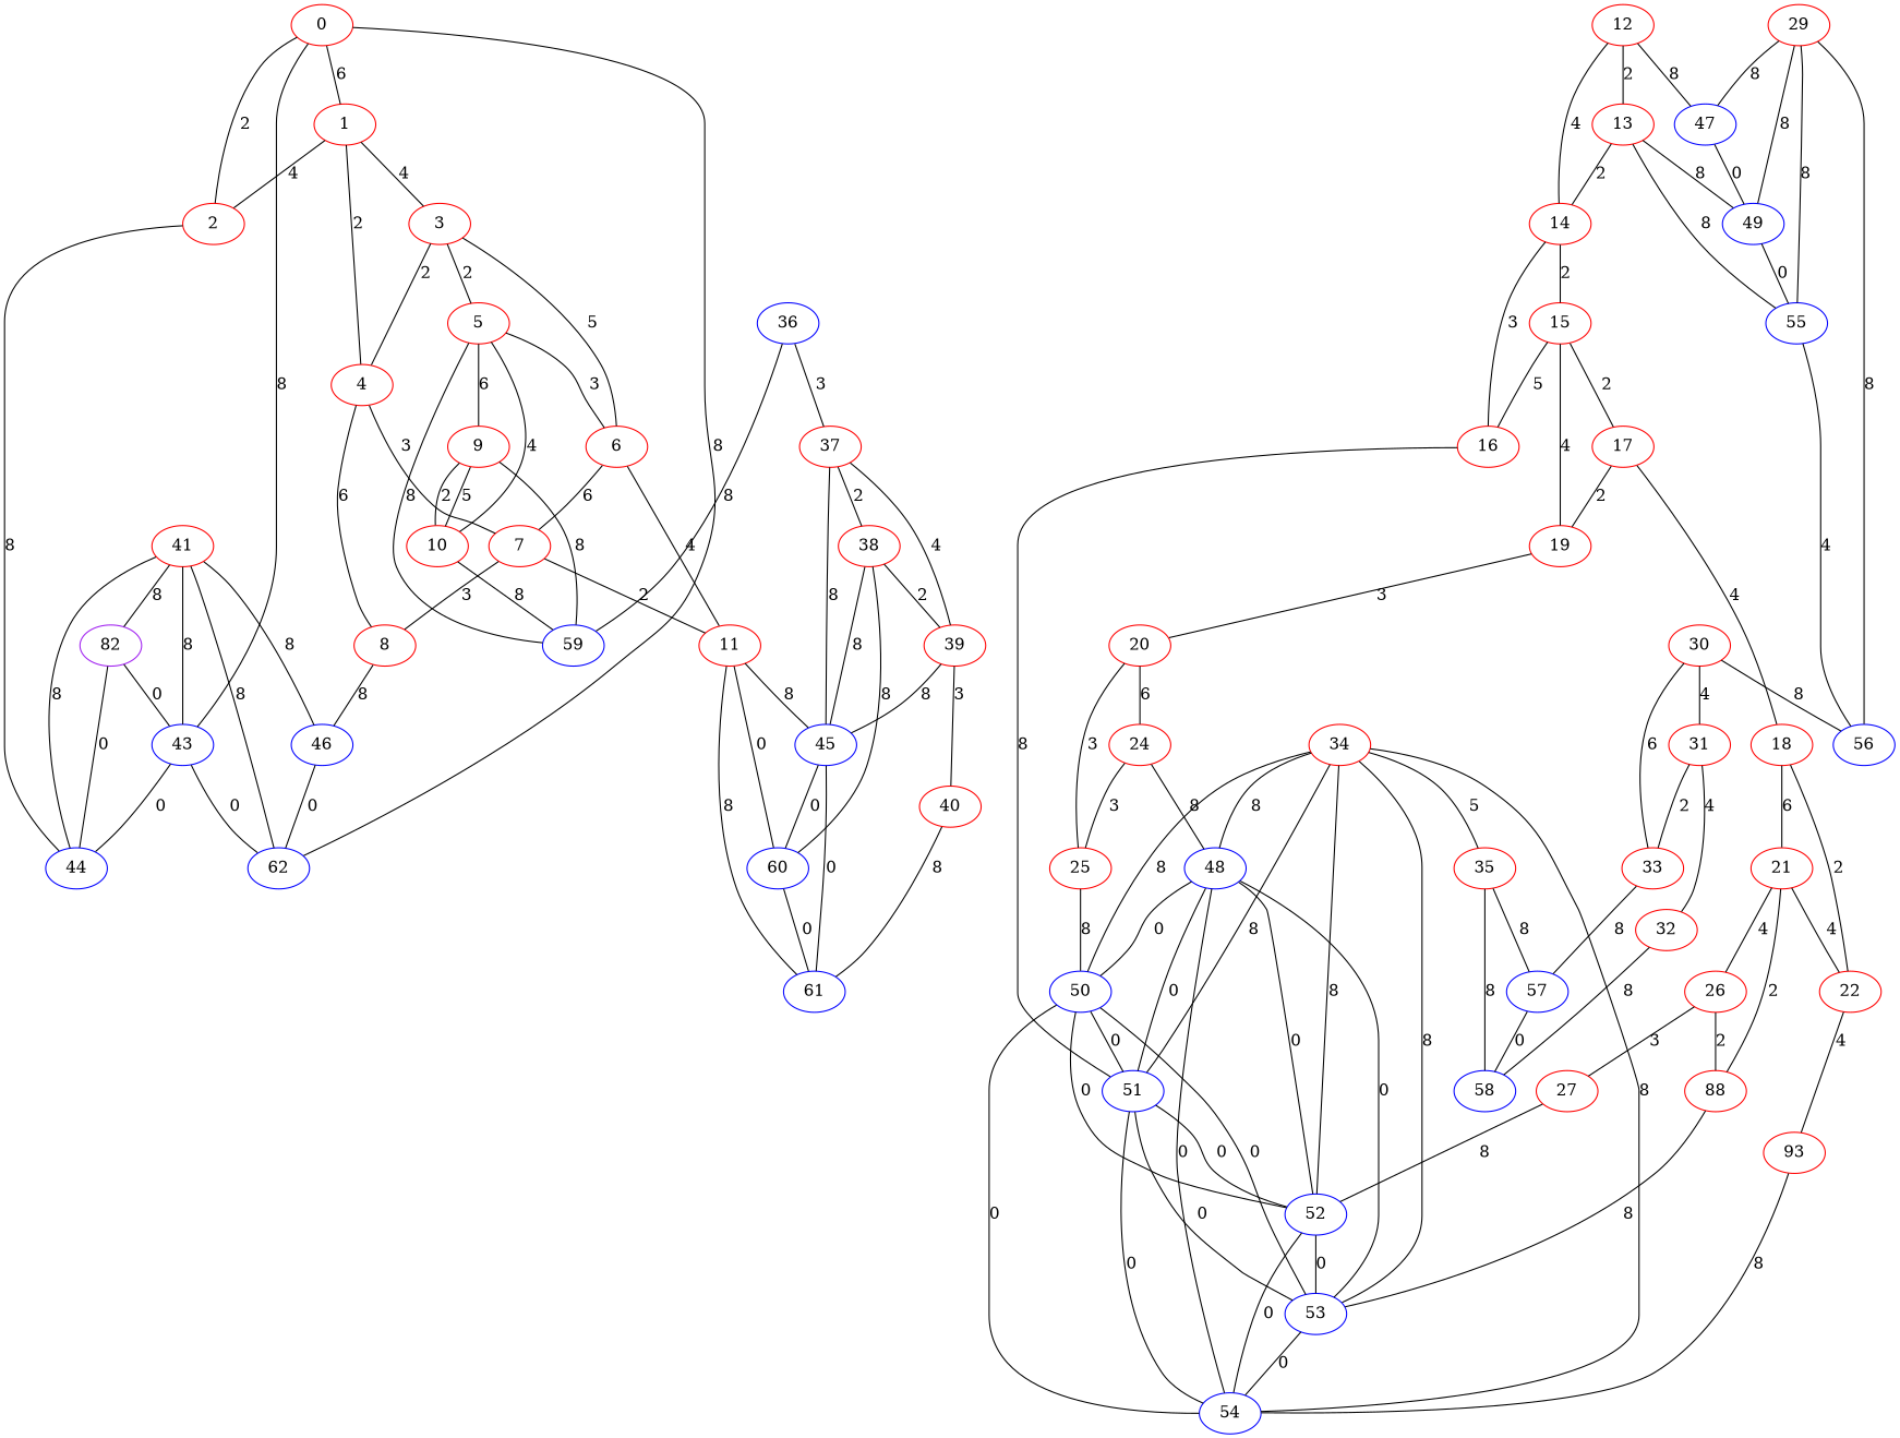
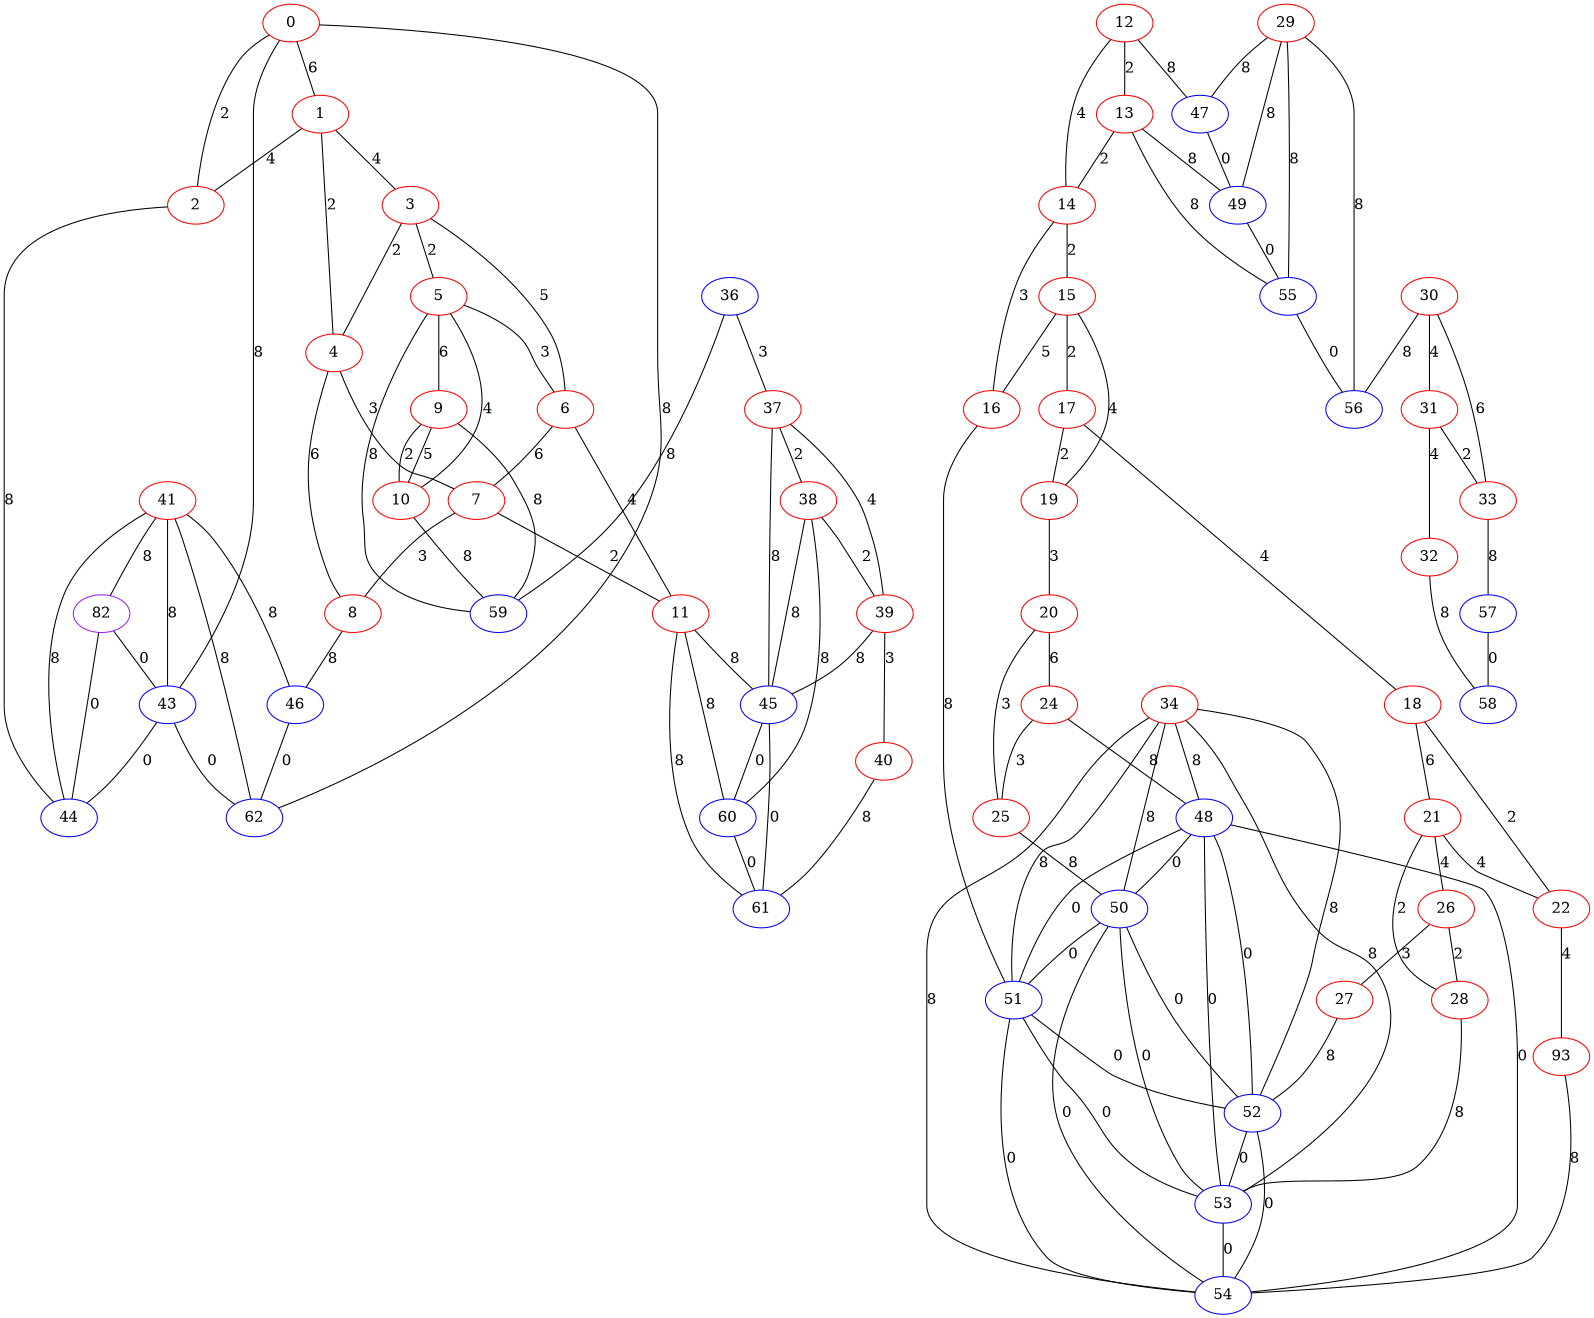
  graph {
    node [color=red weight=1]
    0
    1
    2
    43 [color=blue weight=3]
    62 [color=blue weight=3]
    3
    4
    44 [color=blue weight=3]
    5
    6
    7
    8
    9
    10
    59 [color=blue weight=3]
    11
    46 [color=blue weight=3]
    45 [color=blue weight=3]
    60 [color=blue weight=3]
    61 [color=blue weight=3]
    12
    13
    14
    47 [color=blue weight=3]
    49 [color=blue weight=3]
    55 [color=blue weight=3]
    15
    16
    56 [color=blue weight=3]
    17
    19
    51 [color=blue weight=3]
    18
    20
    54 [color=blue weight=3]
    52 [color=blue weight=3]
    53 [color=blue weight=3]
    21
    22
    26
-   28 [label=88]
+   28
    n42 [label=93]
    24
    25
    48 [color=blue weight=3]
    50 [color=blue weight=3]
    27
    29
    30
    31
    33
    32
    57 [color=blue weight=3]
    58 [color=blue weight=3]
    34
-   35
    36 [color=blue]
    37
    38
    39
    40
    41
    n63 [color=purple label=82 weight=4]
    0 -- 1 [label=6]
    0 -- 2 [label=2]
    0 -- 43 [label=8]
    0 -- 62 [label=8]
    1 -- 2 [label=4]
    1 -- 3 [label=4]
    1 -- 4 [label=2]
    2 -- 44 [label=8]
    43 -- 62 [label=0]
    43 -- 44 [label=0]
    3 -- 4 [label=2]
    3 -- 5 [label=2]
    3 -- 6 [label=5]
    4 -- 7 [label=3]
    4 -- 8 [label=6]
    5 -- 6 [label=3]
    5 -- 9 [label=6]
    5 -- 10 [label=4]
    5 -- 59 [label=8]
    6 -- 7 [label=6]
    6 -- 11 [label=4]
    7 -- 8 [label=3]
    7 -- 11 [label=2]
    8 -- 46 [label=8]
    9 -- 10 [label=5]
    9 -- 10 [label=2]
    9 -- 59 [label=8]
    10 -- 59 [label=8]
    11 -- 45 [label=8]
-   11 -- 60 [label=0]
+   11 -- 60 [label=8]
    11 -- 61 [label=8]
    46 -- 62 [label=0]
    45 -- 60 [label=0]
    45 -- 61 [label=0]
    60 -- 61 [label=0]
    12 -- 13 [label=2]
    12 -- 14 [label=4]
    12 -- 47 [label=8]
    13 -- 14 [label=2]
    13 -- 49 [label=8]
    13 -- 55 [label=8]
    14 -- 15 [label=2]
    14 -- 16 [label=3]
    47 -- 49 [label=0]
    49 -- 55 [label=0]
-   55 -- 56 [label=4]
+   55 -- 56 [label=0]
    15 -- 16 [label=5]
    15 -- 17 [label=2]
    15 -- 19 [label=4]
    16 -- 51 [label=8]
    17 -- 19 [label=2]
    17 -- 18 [label=4]
    19 -- 20 [label=3]
    51 -- 54 [label=0]
    51 -- 52 [label=0]
    51 -- 53 [label=0]
    18 -- 21 [label=6]
    18 -- 22 [label=2]
    20 -- 24 [label=6]
    20 -- 25 [label=3]
    52 -- 54 [label=0]
    52 -- 53 [label=0]
    53 -- 54 [label=0]
    21 -- 22 [label=4]
    21 -- 26 [label=4]
    21 -- 28 [label=2]
    22 -- n42 [label=4]
    26 -- 28 [label=2]
    26 -- 27 [label=3]
    28 -- 53 [label=8]
    n42 -- 54 [label=8]
    24 -- 25 [label=3]
    24 -- 48 [label=8]
    25 -- 50 [label=8]
    48 -- 51 [label=0]
    48 -- 54 [label=0]
    48 -- 52 [label=0]
    48 -- 53 [label=0]
    48 -- 50 [label=0]
    50 -- 51 [label=0]
    50 -- 54 [label=0]
    50 -- 52 [label=0]
    50 -- 53 [label=0]
    27 -- 52 [label=8]
    29 -- 47 [label=8]
    29 -- 49 [label=8]
    29 -- 55 [label=8]
    29 -- 56 [label=8]
    30 -- 56 [label=8]
    30 -- 31 [label=4]
    30 -- 33 [label=6]
    31 -- 33 [label=2]
    31 -- 32 [label=4]
    33 -- 57 [label=8]
    32 -- 58 [label=8]
    57 -- 58 [label=0]
    34 -- 51 [label=8]
    34 -- 54 [label=8]
    34 -- 52 [label=8]
    34 -- 53 [label=8]
    34 -- 48 [label=8]
    34 -- 50 [label=8]
-   34 -- 35 [label=5]
-   35 -- 57 [label=8]
-   35 -- 58 [label=8]
    36 -- 59 [label=8]
    36 -- 37 [label=3]
    37 -- 45 [label=8]
    37 -- 38 [label=2]
    37 -- 39 [label=4]
    38 -- 45 [label=8]
    38 -- 60 [label=8]
    38 -- 39 [label=2]
    39 -- 45 [label=8]
    39 -- 40 [label=3]
    40 -- 61 [label=8]
    41 -- 43 [label=8]
    41 -- 62 [label=8]
    41 -- 44 [label=8]
    41 -- 46 [label=8]
    41 -- n63 [label=8]
    n63 -- 43 [label=0]
    n63 -- 44 [label=0]
  }
